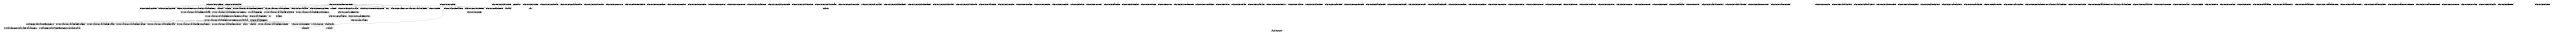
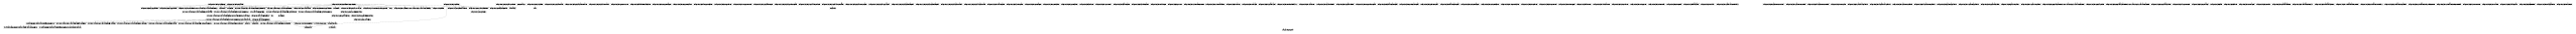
  digraph {
    label="Call graph: fix_spring_self.ll"
    node [shape=record]
    n1 [label="{_ZNSt7__cxx1112basic_stringIcSt11char_traitsIcESaIcEE12_M_constructIPKcEEvT_S8_}"]
    n2 [label="{_ZNSt7__cxx1112basic_stringIcSt11char_traitsIcESaIcEE16_M_construct_auxIPKcEEvT_S8_St12__false_type}"]
    n3 [label="{_ZNSt7__cxx1112basic_stringIcSt11char_traitsIcESaIcEE12_M_constructIPKcEEvT_S8_St20forward_iterator_tag}"]
    n4 [label="{__clang_call_terminate}"]
    n5 [label="{__cxa_begin_catch}"]
    n6 [label="{_ZN9__gnu_cxx17__is_null_pointerIKcEEbPT_}"]
    n7 [label="{_ZSt19__throw_logic_errorPKc}"]
    n8 [label="{_ZSt8distanceIPKcENSt15iterator_traitsIT_E15difference_typeES3_S3_}"]
    n9 [label="{_ZNSt7__cxx1112basic_stringIcSt11char_traitsIcESaIcEE9_M_createERmm}"]
    n10 [label="{_ZNSt7__cxx1112basic_stringIcSt11char_traitsIcESaIcEE7_M_dataEPc}"]
    n11 [label="{_ZNSt7__cxx1112basic_stringIcSt11char_traitsIcESaIcEE11_M_capacityEm}"]
    n12 [label="{_ZNKSt7__cxx1112basic_stringIcSt11char_traitsIcESaIcEE7_M_dataEv}"]
    n13 [label="{_ZNSt7__cxx1112basic_stringIcSt11char_traitsIcESaIcEE13_S_copy_charsEPcPKcS7_}"]
    n14 [label="{_ZNSt7__cxx1112basic_stringIcSt11char_traitsIcESaIcEE10_M_disposeEv}"]
    n15 [label="{__cxa_rethrow}"]
    n16 [label="{__cxa_end_catch}"]
    n17 [label="{_ZNSt7__cxx1112basic_stringIcSt11char_traitsIcESaIcEE13_M_set_lengthEm}"]
    n18 [label="{_ZNSt7__cxx1112basic_stringIcSt11char_traitsIcESaIcEE12_Alloc_hiderC1EPcRKS3_}"]
    n19 [label="{_ZN9LAMMPS_NS13FixSpringSelfC2EPNS_6LAMMPSEiPPc}"]
    n20 [label="{_ZN9LAMMPS_NS3FixC2EPNS_6LAMMPSEiPPc}"]
    n21 [label="{_ZNSaIcEC1Ev}"]
    n22 [label="{_ZNSt7__cxx1112basic_stringIcSt11char_traitsIcESaIcEEC2IS3_EEPKcRKS3_}"]
    n23 [label="{_ZN9LAMMPS_NS3FixD2Ev}"]
    n24 [label="{_ZN9LAMMPS_NS6Domain5unmapEPKdiPd}"]
    n25 [label="{_ZN9LAMMPS_NS5Error3allERKNSt7__cxx1112basic_stringIcSt11char_traitsIcESaIcEEEiS8_}"]
    n26 [label="{_ZNSt7__cxx1112basic_stringIcSt11char_traitsIcESaIcEED1Ev}"]
    n27 [label="{_ZNSaIcED1Ev}"]
    n28 [label="{_ZN9LAMMPS_NS4Atom12add_callbackEi}"]
    n29 [label="{_ZN9LAMMPS_NS13FixSpringSelf11grow_arraysEi}"]
    n30 [label="{_ZN9LAMMPS_NS5utils7numericEPKciS2_bPNS_6LAMMPSE}"]
    n31 [label="{strcmp}"]
    n32 [label="{_ZNSt7__cxx1112basic_stringIcSt11char_traitsIcESaIcEE13_M_local_dataEv}"]
    n33 [label="{_ZNSt11char_traitsIcE6lengthEPKc}"]
    n34 [label="{_ZNSt7__cxx1112basic_stringIcSt11char_traitsIcESaIcEE12_Alloc_hiderD2Ev}"]
    n35 [label="{_ZN9LAMMPS_NS6Memory4growIdEEPPT_RS4_iiPKc}"]
    n36 [label="{_ZN9__gnu_cxx11char_traitsIcE6lengthEPKc}"]
    n37 [label="{strlen}"]
    n38 [label="{_ZNSaIcED2Ev}"]
    n39 [label="{_ZN9LAMMPS_NS6Memory6createIdEEPPT_RS4_iiPKc}"]
    n40 [label="{_ZN9LAMMPS_NS6Memory8sreallocEPvlPKc}"]
    n41 [label="{_ZN9__gnu_cxx11char_traitsIcE2eqERKcS3_}"]
    n42 [label="{__gxx_personality_v0}"]
    n43 [label="{_ZN9LAMMPS_NS6Memory7smallocElPKc}"]
    n44 [label="{_ZN9LAMMPS_NS13FixSpringSelfD2Ev}"]
    n45 [label="{_ZN9LAMMPS_NS4Atom15delete_callbackEPKci}"]
    n46 [label="{_ZN9LAMMPS_NS6Memory7destroyIdEEvRPPT_}"]
    n47 [label="{_ZSt9terminatev}"]
    n48 [label="{_ZN9LAMMPS_NS6Memory5sfreeEPv}"]
    n49 [label="{_ZN9LAMMPS_NS13FixSpringSelfD0Ev}"]
    n50 [label="{_ZdlPv}"]
    n51 [label="{_ZN9LAMMPS_NS13FixSpringSelf7setmaskEv}"]
    n52 [label="{_ZN9LAMMPS_NS13FixSpringSelf4initEv}"]
    n53 [label="{_ZN9LAMMPS_NS5utils8strmatchERKNSt7__cxx1112basic_stringIcSt11char_traitsIcESaIcEEES8_}"]
    n54 [label="{__dynamic_cast}"]
    n55 [label="{_ZN9LAMMPS_NS13FixSpringSelf5setupEi}"]
    n56 [label="{_ZN9LAMMPS_NS5Respa13copy_f_flevelEi}"]
    n57 [label="{_ZN9LAMMPS_NS5Respa13copy_flevel_fEi}"]
    n58 [label="{_ZN9LAMMPS_NS13FixSpringSelf15maxsize_restartEv}"]
    n59 [label="{_ZN9LAMMPS_NS13FixSpringSelf12size_restartEi}"]
    n60 [label="{_ZN9LAMMPS_NS3Fix16post_constructorEv}"]
    n61 [label="{_ZN9LAMMPS_NS3Fix9init_listEiPNS_9NeighListE}"]
    n62 [label="{_ZN9LAMMPS_NS3Fix18setup_pre_exchangeEv}"]
    n63 [label="{_ZN9LAMMPS_NS3Fix18setup_pre_neighborEv}"]
    n64 [label="{_ZN9LAMMPS_NS3Fix19setup_post_neighborEv}"]
    n65 [label="{_ZN9LAMMPS_NS3Fix15setup_pre_forceEi}"]
    n66 [label="{_ZN9LAMMPS_NS3Fix17setup_pre_reverseEii}"]
    n67 [label="{_ZN9LAMMPS_NS13FixSpringSelf9min_setupEi}"]
    n68 [label="{_ZN9LAMMPS_NS13FixSpringSelf10post_forceEi}"]
    n69 [label="{llvm.fmuladd.f64}"]
    n70 [label="{_ZN9LAMMPS_NS13FixSpringSelf16post_force_respaEiii}"]
    n71 [label="{_ZN9LAMMPS_NS13FixSpringSelf14min_post_forceEi}"]
    n72 [label="{_ZN9LAMMPS_NS13FixSpringSelf14compute_scalarEv}"]
    n73 [label="{MPI_Allreduce}"]
    n74 [label="{_ZN9LAMMPS_NS13FixSpringSelf12memory_usageEv}"]
    n75 [label="{_ZN9LAMMPS_NS13FixSpringSelf11copy_arraysEiii}"]
    n76 [label="{_ZN9LAMMPS_NS13FixSpringSelf13pack_exchangeEiPd}"]
    n77 [label="{_ZN9LAMMPS_NS13FixSpringSelf15unpack_exchangeEiPd}"]
    n78 [label="{_ZN9LAMMPS_NS13FixSpringSelf12pack_restartEiPd}"]
    n79 [label="{_ZN9LAMMPS_NS13FixSpringSelf14unpack_restartEii}"]
    n80 [label="{_ZN9LAMMPS_NS3Fix17initial_integrateEi}"]
    n81 [label="{_ZN9LAMMPS_NS3Fix14post_integrateEv}"]
    n82 [label="{_ZN9LAMMPS_NS3Fix12pre_exchangeEv}"]
    n83 [label="{_ZN9LAMMPS_NS3Fix12pre_neighborEv}"]
    n84 [label="{_ZN9LAMMPS_NS3Fix13post_neighborEv}"]
    n85 [label="{_ZN9LAMMPS_NS3Fix9pre_forceEi}"]
    n86 [label="{_ZN9LAMMPS_NS3Fix11pre_reverseEii}"]
    n87 [label="{_ZN9LAMMPS_NS3Fix15final_integrateEv}"]
    n88 [label="{_ZN9LAMMPS_NS3Fix15fused_integrateEi}"]
    n89 [label="{_ZN9LAMMPS_NS3Fix11end_of_stepEv}"]
    n90 [label="{_ZN9LAMMPS_NS3Fix8post_runEv}"]
    n91 [label="{_ZN9LAMMPS_NS3Fix13write_restartEP8_IO_FILE}"]
    n92 [label="{_ZN9LAMMPS_NS3Fix18write_restart_fileEPKc}"]
    n93 [label="{_ZN9LAMMPS_NS3Fix7restartEPc}"]
    n94 [label="{_ZN9LAMMPS_NS3Fix10set_arraysEi}"]
    n95 [label="{_ZN9LAMMPS_NS3Fix13update_arraysEii}"]
    n96 [label="{_ZN9LAMMPS_NS3Fix12set_moleculeEiiiPdS1_S1_}"]
    n97 [label="{_ZN9LAMMPS_NS3Fix11clear_bonusEv}"]
    n98 [label="{_ZN9LAMMPS_NS3Fix11pack_borderEiPiPd}"]
    n99 [label="{_ZN9LAMMPS_NS3Fix13unpack_borderEiiPd}"]
    n100 [label="{_ZN9LAMMPS_NS3Fix21setup_pre_force_respaEii}"]
    n101 [label="{_ZN9LAMMPS_NS3Fix23initial_integrate_respaEiii}"]
    n102 [label="{_ZN9LAMMPS_NS3Fix20post_integrate_respaEii}"]
    n103 [label="{_ZN9LAMMPS_NS3Fix15pre_force_respaEiii}"]
    n104 [label="{_ZN9LAMMPS_NS3Fix21final_integrate_respaEii}"]
    n105 [label="{_ZN9LAMMPS_NS3Fix16min_pre_exchangeEv}"]
    n106 [label="{_ZN9LAMMPS_NS3Fix16min_pre_neighborEv}"]
    n107 [label="{_ZN9LAMMPS_NS3Fix17min_post_neighborEv}"]
    n108 [label="{_ZN9LAMMPS_NS3Fix13min_pre_forceEi}"]
    n109 [label="{_ZN9LAMMPS_NS3Fix15min_pre_reverseEii}"]
    n110 [label="{_ZN9LAMMPS_NS3Fix10min_energyEPd}"]
    n111 [label="{_ZN9LAMMPS_NS3Fix9min_storeEv}"]
    n112 [label="{_ZN9LAMMPS_NS3Fix14min_clearstoreEv}"]
    n113 [label="{_ZN9LAMMPS_NS3Fix13min_pushstoreEv}"]
    n114 [label="{_ZN9LAMMPS_NS3Fix12min_popstoreEv}"]
    n115 [label="{_ZN9LAMMPS_NS3Fix13min_reset_refEv}"]
    n116 [label="{_ZN9LAMMPS_NS3Fix8min_stepEdPd}"]
    n117 [label="{_ZN9LAMMPS_NS3Fix9max_alphaEPd}"]
    n118 [label="{_ZN9LAMMPS_NS3Fix7min_dofEv}"]
    n119 [label="{_ZN9LAMMPS_NS3Fix17pack_forward_commEiPiPdiS1_}"]
-   n120 [label="{_ZN9LAMMPS_NS3Fix19unpack_forward_commEiiPd}"]
    n121 [label="{_ZN9LAMMPS_NS3Fix22pack_reverse_comm_sizeEii}"]
    n122 [label="{_ZN9LAMMPS_NS3Fix17pack_reverse_commEiiPd}"]
+   n123 [label="{_ZN9LAMMPS_NS3Fix19unpack_reverse_commEiPiPd}"]
    n124 [label="{_ZN9LAMMPS_NS3Fix10reset_gridEv}"]
    n125 [label="{_ZN9LAMMPS_NS3Fix17pack_forward_gridEiPviPi}"]
    n126 [label="{_ZN9LAMMPS_NS3Fix19unpack_forward_gridEiPviPi}"]
    n127 [label="{_ZN9LAMMPS_NS3Fix17pack_reverse_gridEiPviPi}"]
    n128 [label="{_ZN9LAMMPS_NS3Fix19unpack_reverse_gridEiPviPi}"]
    n129 [label="{_ZN9LAMMPS_NS3Fix15pack_remap_gridEiPviPi}"]
    n130 [label="{_ZN9LAMMPS_NS3Fix17unpack_remap_gridEiPviPi}"]
    n131 [label="{_ZN9LAMMPS_NS3Fix16unpack_read_gridEiPc}"]
    n132 [label="{_ZN9LAMMPS_NS3Fix15pack_write_gridEiPv}"]
    n133 [label="{_ZN9LAMMPS_NS3Fix17unpack_write_gridEiPvPi}"]
    n134 [label="{_ZN9LAMMPS_NS3Fix16get_grid_by_nameERKNSt7__cxx1112basic_stringIcSt11char_traitsIcESaIcEEERi}"]
    n135 [label="{_ZN9LAMMPS_NS3Fix17get_grid_by_indexEi}"]
    n136 [label="{_ZN9LAMMPS_NS3Fix20get_griddata_by_nameEiRKNSt7__cxx1112basic_stringIcSt11char_traitsIcESaIcEEERi}"]
    n137 [label="{_ZN9LAMMPS_NS3Fix21get_griddata_by_indexEi}"]
    n138 [label="{_ZN9LAMMPS_NS3Fix14compute_vectorEi}"]
    n139 [label="{_ZN9LAMMPS_NS3Fix13compute_arrayEii}"]
    n140 [label="{_ZN9LAMMPS_NS3Fix3dofEi}"]
    n141 [label="{_ZN9LAMMPS_NS3Fix6deformEi}"]
    n142 [label="{_ZN9LAMMPS_NS3Fix12reset_targetEd}"]
    n143 [label="{_ZN9LAMMPS_NS3Fix8reset_dtEv}"]
    n144 [label="{_ZN9LAMMPS_NS3Fix16read_data_headerEPc}"]
    n145 [label="{_ZN9LAMMPS_NS3Fix17read_data_sectionEPciS1_i}"]
    n146 [label="{_ZN9LAMMPS_NS3Fix20read_data_skip_linesEPc}"]
    n147 [label="{_ZN9LAMMPS_NS3Fix17write_data_headerEP8_IO_FILEi}"]
    n148 [label="{_ZN9LAMMPS_NS3Fix23write_data_section_sizeEiRiS1_}"]
    n149 [label="{_ZN9LAMMPS_NS3Fix23write_data_section_packEiPPd}"]
    n150 [label="{_ZN9LAMMPS_NS3Fix26write_data_section_keywordEiP8_IO_FILE}"]
    n151 [label="{_ZN9LAMMPS_NS3Fix18write_data_sectionEiP8_IO_FILEiPPdi}"]
    n152 [label="{_ZN9LAMMPS_NS3Fix13zero_momentumEv}"]
    n153 [label="{_ZN9LAMMPS_NS3Fix13zero_rotationEv}"]
    n154 [label="{_ZN9LAMMPS_NS3Fix15rebuild_specialEv}"]
    n155 [label="{_ZN9LAMMPS_NS3Fix5imageERPiRPPd}"]
+   n156 [label="{_ZN9LAMMPS_NS3Fix12modify_paramEiPPc}"]
    n157 [label="{_ZN9LAMMPS_NS3Fix7extractEPKcRi}"]
    n158 [label="{_ZSt19__iterator_categoryIPKcENSt15iterator_traitsIT_E17iterator_categoryERKS3_}"]
    n159 [label="{_ZSt10__distanceIPKcENSt15iterator_traitsIT_E15difference_typeES3_S3_St26random_access_iterator_tag}"]
    n1 -> n2
    n2 -> n3
    n3 -> n4
    n3 -> n5
    n3 -> n6
    n3 -> n7
    n3 -> n8
    n3 -> n9
    n3 -> n10
    n3 -> n11
    n3 -> n12
    n3 -> n13
    n3 -> n14
    n3 -> n15
    n3 -> n16
    n3 -> n17
    n4 -> n5
    n4 -> n47
    n8 -> n158
    n8 -> n159
    n19 -> n20
    n19 -> n21
    n19 -> n22
    n19 -> n23
    n19 -> n24
    n19 -> n25
    n19 -> n26
    n19 -> n27
    n19 -> n28
    n19 -> n29
    n19 -> n30
    n19 -> n31
    n22 -> n1
    n22 -> n18
    n22 -> n32
    n22 -> n33
    n22 -> n34
    n29 -> n35
    n33 -> n36
    n33 -> n37
    n34 -> n38
    n35 -> n39
    n35 -> n40
    n36 -> n41
    n39 -> n43
    n44 -> n4
    n44 -> n23
    n44 -> n45
    n44 -> n46
    n46 -> n48
    n49 -> n50
    n52 -> n22
    n52 -> n26
    n52 -> n27
    n52 -> n53
    n52 -> n54
    n55 -> n22
    n55 -> n26
    n55 -> n27
    n55 -> n53
    n55 -> n54
    n55 -> n56
    n55 -> n57
    n68 -> n24
    n68 -> n69
    n72 -> n73
  }
